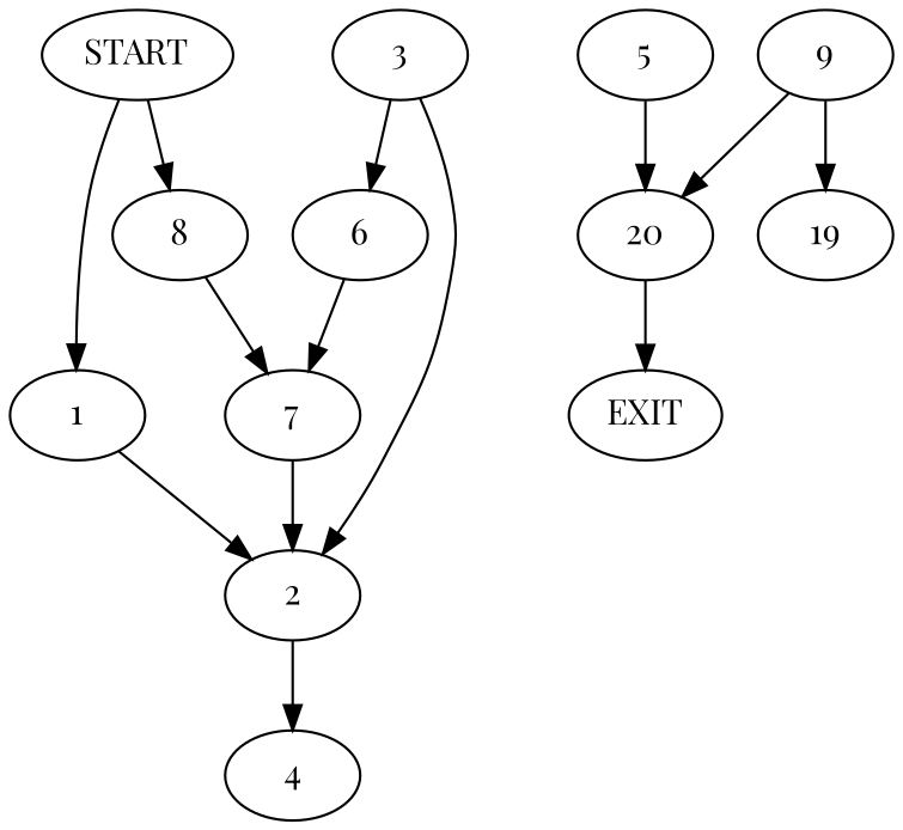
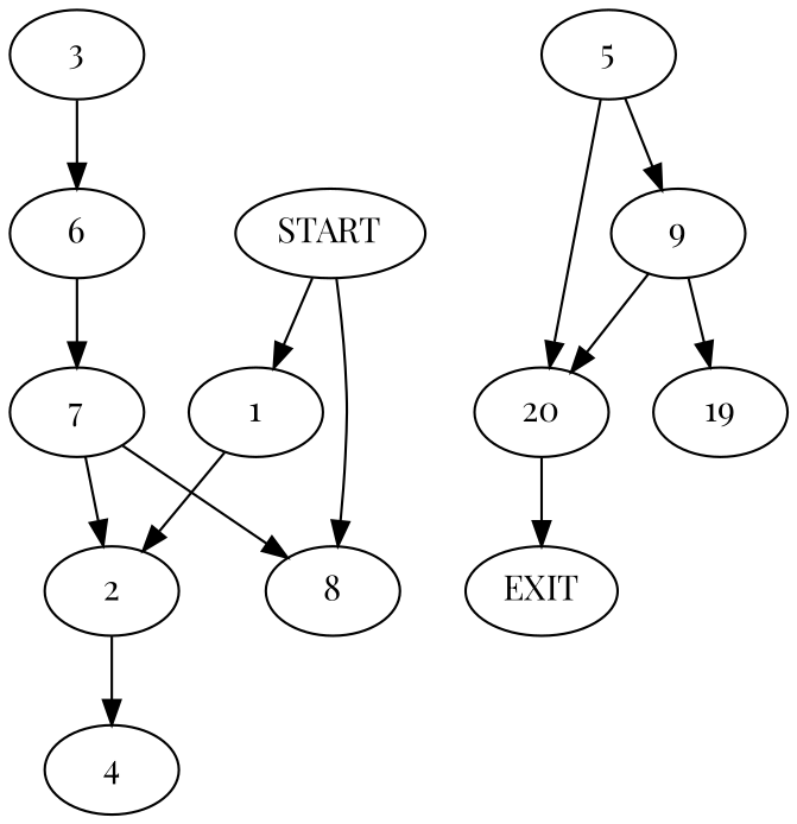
  digraph {
    fontname="Playfair Display"
    node [fontname="Playfair Display"]
    edge [fontname="Playfair Display"]
    n1 [label=START]
    1
    8
    2
    7
    4
    3
    6
    5
    9
    n11 [label=20]
    n12 [label=19]
    n13 [label=EXIT]
    n1 -> 1
    n1 -> 8
    1 -> 2
-   8 -> 7
+   7 -> 8
    2 -> 4
    7 -> 2
-   3 -> 2
    3 -> 6
    6 -> 7
+   5 -> 9
    5 -> n11
    9 -> n11
    9 -> n12
    n11 -> n13
  }
